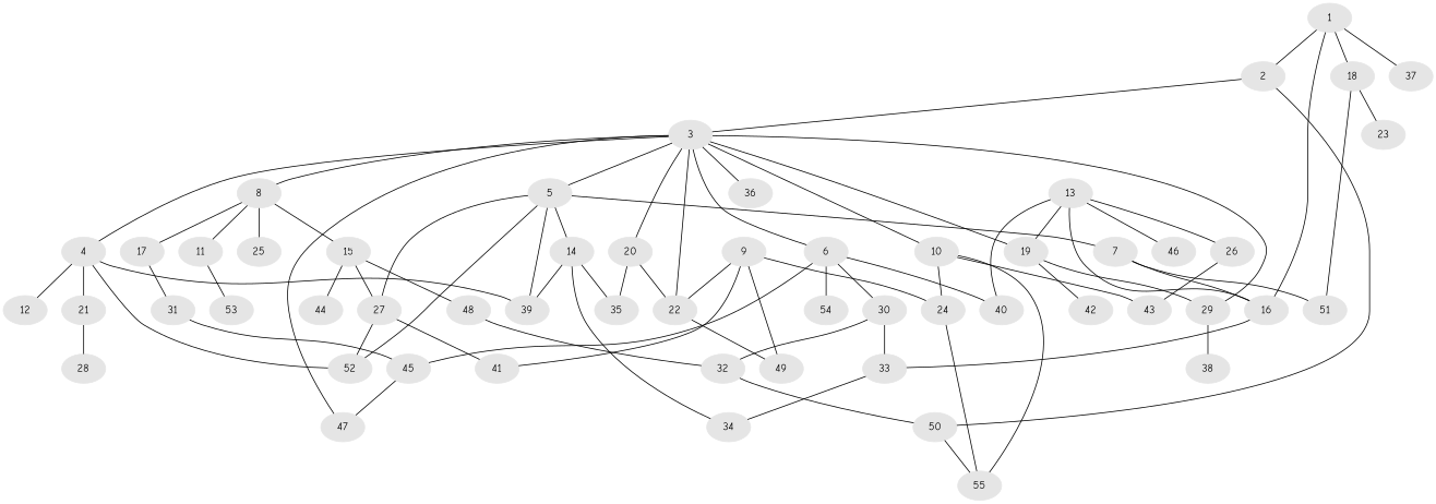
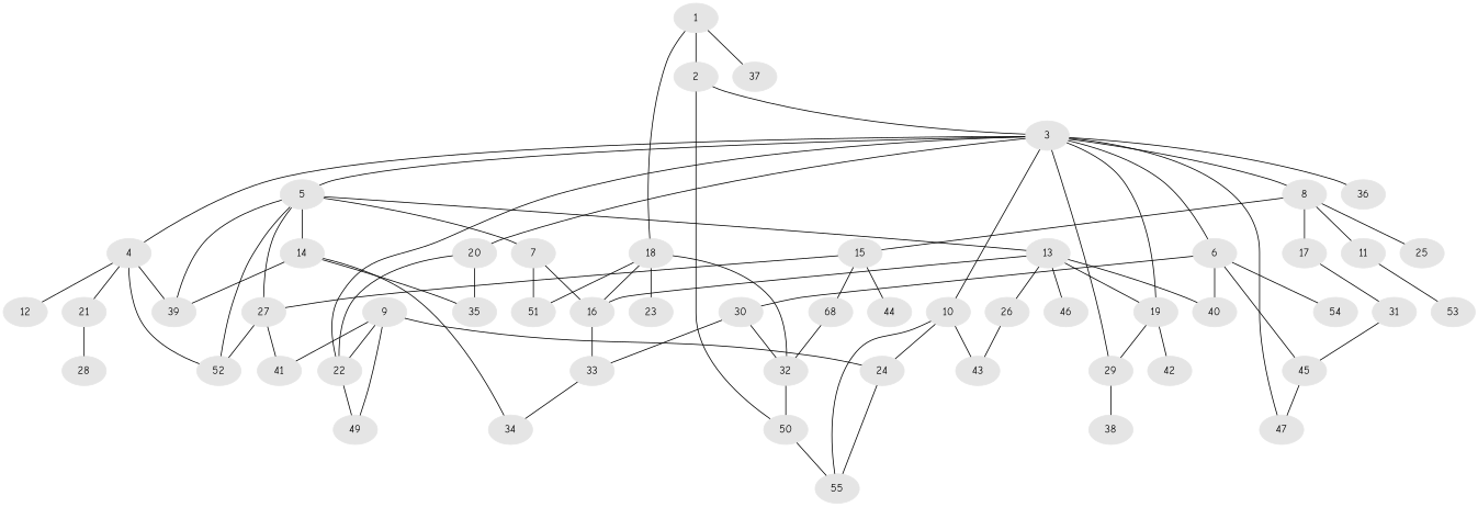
  graph {
    fontname="Comic Neue"
    node [color=gray90 fontname="Comic Neue" style=filled]
    edge [fontname="Comic Neue"]
    1
    2
    16
    18
    37
    3
    50
    33
    51
    23
    32
    4
    5
    6
    8
    10
    19
    20
    29
    36
    47
    22
    55
    12
    21
    39
    52
    7
    13
    14
    27
    30
    40
    45
    54
    11
    15
    17
    25
    9
    24
    41
    49
    43
    42
    35
    38
    28
    26
    46
    34
    53
    44
-   48
+   48 [label=68]
    31
    1 -- 2
-   1 -- 16
+   18 -- 16
    1 -- 18
    1 -- 37
    2 -- 3
    2 -- 50
    16 -- 33
    18 -- 51
    18 -- 23
+   18 -- 32
    3 -- 4
    3 -- 5
    3 -- 6
    3 -- 8
    3 -- 10
    3 -- 19
    3 -- 20
    3 -- 29
    3 -- 36
    3 -- 47
    3 -- 22
    50 -- 55
    33 -- 34
    32 -- 50
    4 -- 12
    4 -- 21
    4 -- 39
    4 -- 52
    5 -- 39
    5 -- 52
    5 -- 7
+   5 -- 13
    5 -- 14
    5 -- 27
    6 -- 30
    6 -- 40
    6 -- 45
    6 -- 54
    8 -- 11
    8 -- 15
    8 -- 17
    8 -- 25
    10 -- 55
    10 -- 24
    10 -- 43
    19 -- 29
    19 -- 42
    20 -- 22
    20 -- 35
    29 -- 38
    22 -- 49
    21 -- 28
    7 -- 16
    7 -- 51
    13 -- 16
    13 -- 19
    13 -- 40
    13 -- 26
    13 -- 46
    14 -- 39
    14 -- 35
    14 -- 34
    27 -- 52
    27 -- 41
    30 -- 33
    30 -- 32
    45 -- 47
    11 -- 53
    15 -- 27
    15 -- 44
    15 -- 48
    17 -- 31
    9 -- 22
    9 -- 24
    9 -- 41
    9 -- 49
    24 -- 55
    26 -- 43
    48 -- 32
    31 -- 45
  }
